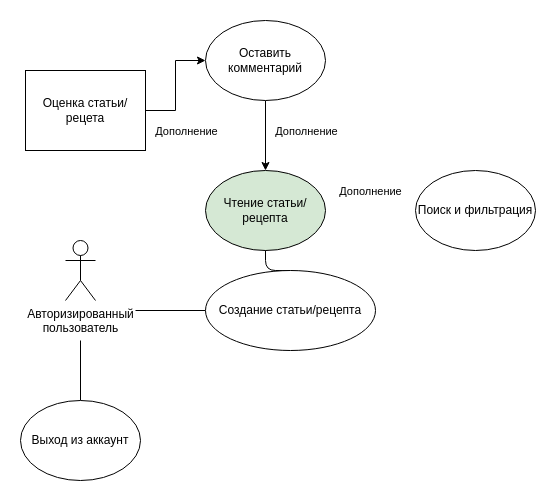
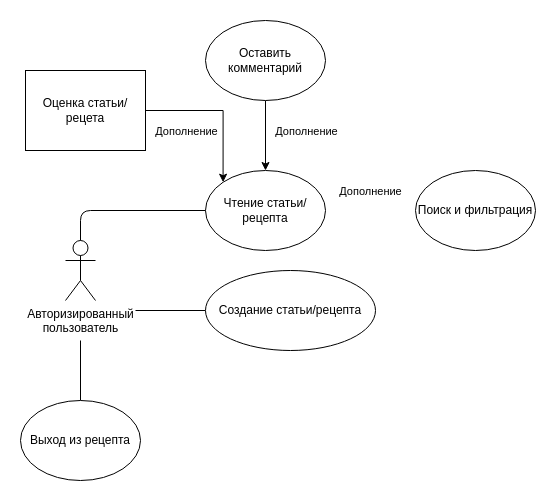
  <mxCell id="0" />
  <mxCell id="1" parent="0" />
  <mxCell id="2" value="Авторизированный&lt;div&gt;пользователь&lt;/div&gt;" style="shape=umlActor;verticalLabelPosition=bottom;verticalAlign=top;html=1;outlineConnect=0;" vertex="1" parent="1"><mxGeometry x="65" y="240" width="30" height="60" as="geometry" /></mxCell>
- <mxCell id="3" value="Чтение статьи/рецепта" style="ellipse;whiteSpace=wrap;html=1;fillColor=#d5e8d4;" vertex="1" parent="1"><mxGeometry x="205" y="170" width="120" height="80" as="geometry" /></mxCell>
+ <mxCell id="3" value="Чтение статьи/рецепта" style="ellipse;whiteSpace=wrap;html=1;" vertex="1" parent="1"><mxGeometry x="205" y="170" width="120" height="80" as="geometry" /></mxCell>
  <mxCell id="4" value="Поиск и фильтрация" style="ellipse;whiteSpace=wrap;html=1;" vertex="1" parent="1"><mxGeometry x="415" y="170" width="120" height="80" as="geometry" /></mxCell>
- <mxCell id="5" style="edgeStyle=orthogonalEdgeStyle;rounded=1;orthogonalLoop=1;jettySize=auto;html=1;endArrow=none;startFill=0;curved=0;" edge="1" parent="1" source="3" target="11"><mxGeometry relative="1" as="geometry" /></mxCell>
+ <mxCell id="5" style="edgeStyle=orthogonalEdgeStyle;rounded=1;orthogonalLoop=1;jettySize=auto;html=1;entryX=0.5;entryY=0;entryDx=0;entryDy=0;entryPerimeter=0;endArrow=none;startFill=0;curved=0;" edge="1" parent="1" source="3" target="2"><mxGeometry relative="1" as="geometry" /></mxCell>
  <mxCell id="6" style="edgeStyle=orthogonalEdgeStyle;rounded=0;orthogonalLoop=1;jettySize=auto;html=1;entryX=0.5;entryY=0;entryDx=0;entryDy=0;" edge="1" parent="1" source="8" target="3"><mxGeometry relative="1" as="geometry" /></mxCell>
  <mxCell id="7" value="Дополнение" style="edgeLabel;html=1;align=center;verticalAlign=middle;resizable=0;points=[];" vertex="1" connectable="0" parent="6"><mxGeometry x="-0.371" relative="1" as="geometry"><mxPoint x="40" y="8" as="offset" /></mxGeometry></mxCell>
  <mxCell id="8" value="Оставить комментарий" style="ellipse;whiteSpace=wrap;html=1;" vertex="1" parent="1"><mxGeometry x="205" y="20" width="120" height="80" as="geometry" /></mxCell>
  <mxCell id="9" value="Дополнение" style="edgeLabel;html=1;align=center;verticalAlign=middle;resizable=0;points=[];" vertex="1" connectable="0" parent="1"><mxGeometry x="369" y="190" as="geometry" /></mxCell>
  <mxCell id="10" style="edgeStyle=orthogonalEdgeStyle;rounded=0;orthogonalLoop=1;jettySize=auto;html=1;endArrow=none;startFill=0;" edge="1" parent="1" source="11"><mxGeometry relative="1" as="geometry"><mxPoint x="135" y="310" as="targetPoint" /></mxGeometry></mxCell>
  <mxCell id="11" value="Создание статьи/рецепта" style="ellipse;whiteSpace=wrap;html=1;" vertex="1" parent="1"><mxGeometry x="205" y="270" width="170" height="80" as="geometry" /></mxCell>
  <mxCell id="12" style="edgeStyle=orthogonalEdgeStyle;rounded=0;orthogonalLoop=1;jettySize=auto;html=1;endArrow=none;startFill=0;" edge="1" parent="1" source="13"><mxGeometry relative="1" as="geometry"><mxPoint x="80" y="340" as="targetPoint" /></mxGeometry></mxCell>
- <mxCell id="13" value="Выход из аккаунт" style="ellipse;whiteSpace=wrap;html=1;" vertex="1" parent="1"><mxGeometry x="20" y="400" width="120" height="80" as="geometry" /></mxCell>
- <mxCell id="14" style="edgeStyle=orthogonalEdgeStyle;rounded=0;orthogonalLoop=1;jettySize=auto;html=1;" edge="1" parent="1" source="15" target="8"><mxGeometry relative="1" as="geometry" /></mxCell>
+ <mxCell id="13" value="Выход из рецепта" style="ellipse;whiteSpace=wrap;html=1;" vertex="1" parent="1"><mxGeometry x="20" y="400" width="120" height="80" as="geometry" /></mxCell>
+ <mxCell id="14" style="edgeStyle=orthogonalEdgeStyle;rounded=0;orthogonalLoop=1;jettySize=auto;html=1;entryX=0;entryY=0;entryDx=0;entryDy=0;" edge="1" parent="1" source="15" target="3"><mxGeometry relative="1" as="geometry" /></mxCell>
  <mxCell id="15" value="Оценка статьи/рецета" style="whiteSpace=wrap;html=1;rounded=0;" vertex="1" parent="1"><mxGeometry x="25" y="70" width="120" height="80" as="geometry" /></mxCell>
  <mxCell id="16" value="Дополнение" style="edgeLabel;html=1;align=center;verticalAlign=middle;resizable=0;points=[];" vertex="1" connectable="0" parent="1"><mxGeometry x="185" y="130" as="geometry" /></mxCell>
